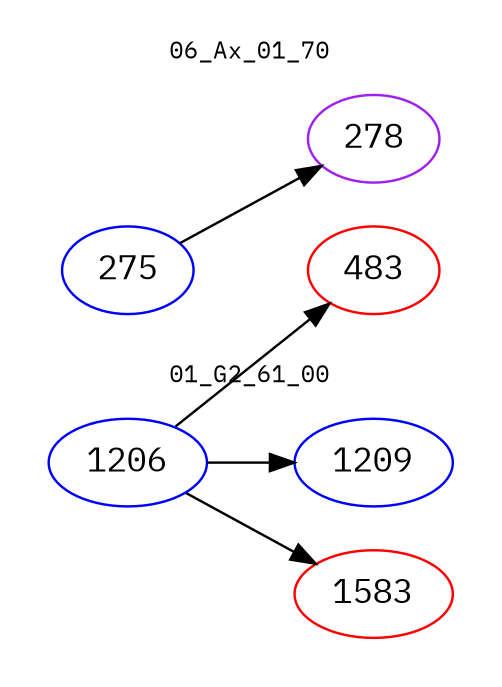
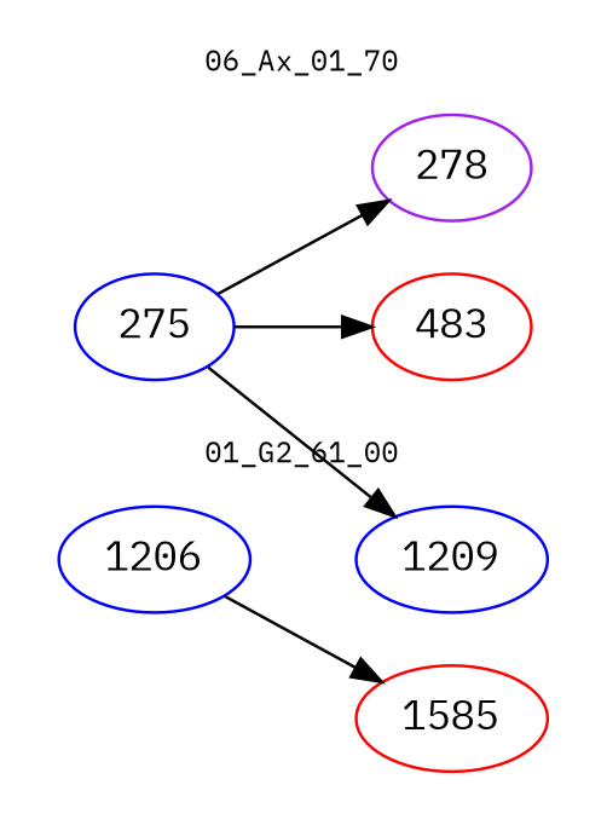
  digraph {
    fontname="IBM Plex Mono"
    rankdir=LR
    node [color=blue fontname="IBM Plex Mono"]
    edge [color=black fontname="IBM Plex Mono"]
    n1 [label=275]
    n2 [color=purple label=278]
    n3 [color=red label=483]
    n4 [label=1206]
    n5 [label=1209]
-   n6 [color=red label=1583]
+   n6 [color=red label=1585]
    subgraph cluster_1 {
      color=white
      fontsize=10
      label="06_Ax_01_70"
      n1
      n2
      n3
    }
    subgraph cluster_2 {
      color=white
      fontsize=10
      label="01_G2_61_00"
      n4
      n5
      n6
    }
    n1 -> n2
-   n4 -> n3
-   n4 -> n5
+   n1 -> n3
+   n1 -> n5
    n4 -> n6
  }
